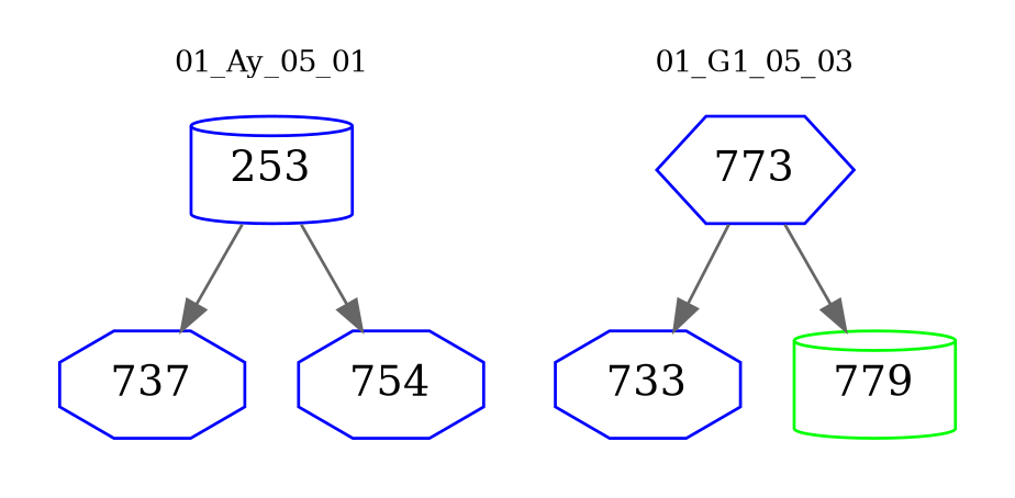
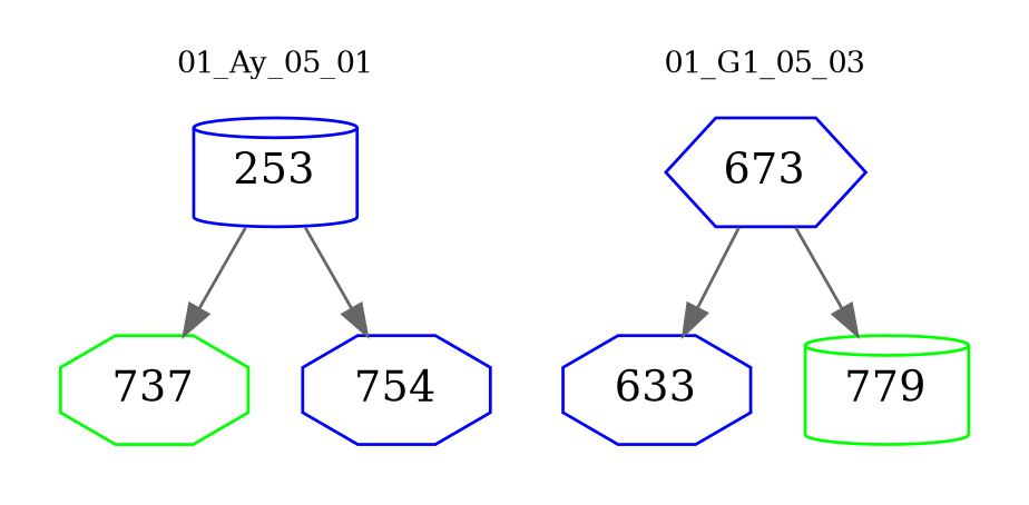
  digraph {
    node [color=blue shape=octagon]
    edge [color=gray40]
    n1 [label=253 shape=cylinder]
-   n2 [label=737]
+   n2 [color=green label=737]
    n3 [label=754]
-   n4 [label=773 shape=hexagon]
-   n5 [label=733]
+   n4 [label=673 shape=hexagon]
+   n5 [label=633]
    n6 [color=green label=779 shape=cylinder]
    subgraph cluster_1 {
      color=white
      fontsize=10
      label="01_Ay_05_01"
      n1
      n2
      n3
    }
    subgraph cluster_2 {
      color=white
      fontsize=10
      label="01_G1_05_03"
      n4
      n5
      n6
    }
    n1 -> n2
    n1 -> n3
    n4 -> n5
    n4 -> n6
  }
